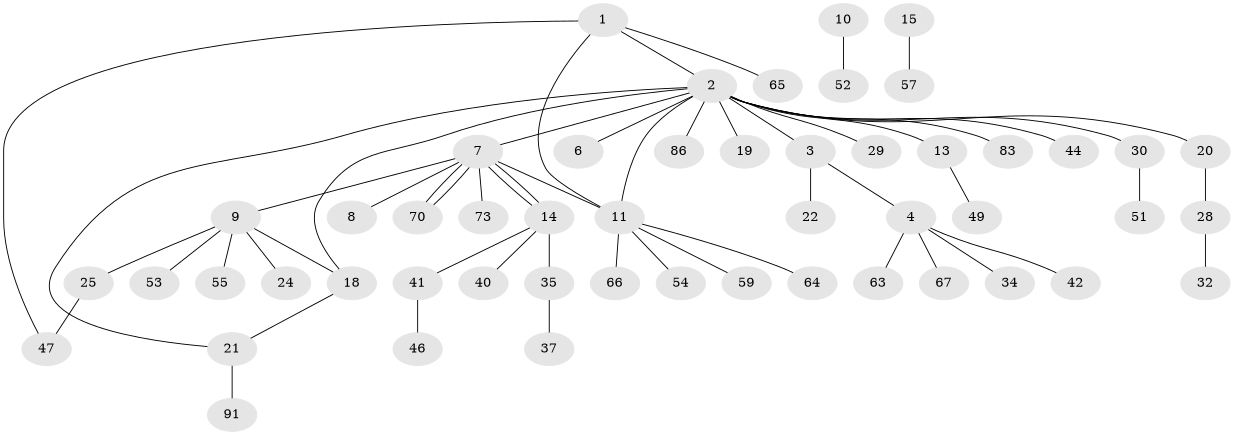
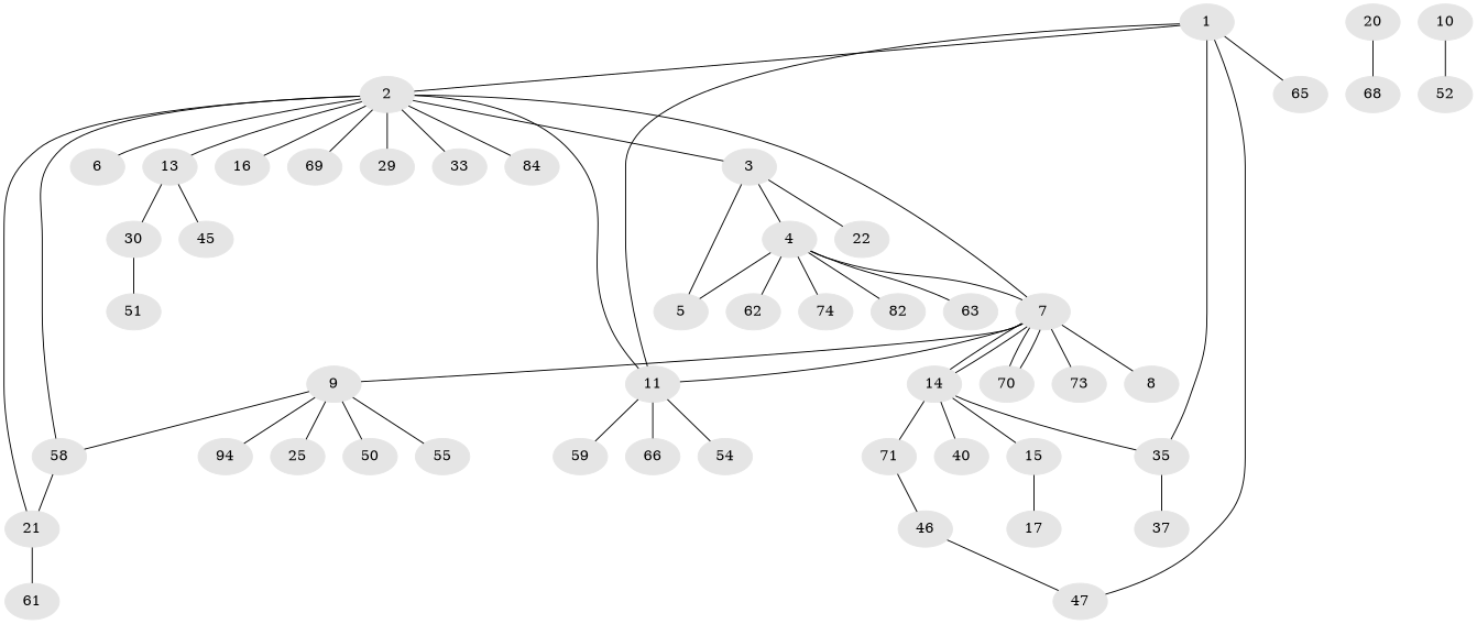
  graph {
    node [color=gray90 style=filled]
    1 [super="+69"]
    2 [super="+12"]
    11 [super="+38"]
    35 [super="+43"]
    47 [super="+48"]
    65
    3 [super="+31"]
    6
    7 [super="+57"]
    13 [super="+26"]
-   16 [label=86]
-   18
-   19
+   16
+   18 [label=58]
+   19 [label=69]
    20 [super="+71"]
    21 [super="+56"]
    29
    30 [super="+60"]
-   33 [label=83]
-   44
+   33
+   44 [label=84]
    54
    59
-   64
    66 [super="+68"]
    37
    4 [super="+39"]
+   5
    22
    8
    9 [super="+49"]
    14 [super="+27"]
    70
    73
    52 [super="+72"]
    10
-   45 [label=49]
-   28
-   61 [label=91]
+   45
+   28 [label=68]
+   61
    51
-   34
-   42
+   34 [label=74]
+   42 [label=82]
    63
-   67
-   24
+   67 [label=62]
+   24 [label=94]
    25
-   53
+   53 [label=50]
    55 [super="+62"]
    15
    40
-   41 [super="+50"]
-   17 [super="+23" label=57]
+   41 [super="+50" label=71]
+   17 [super="+23"]
    46
-   32 [super="+36"]
    1 -- 2
    1 -- 11
+   1 -- 35
    1 -- 47
    1 -- 65
    2 -- 11
    2 -- 3
    2 -- 6
    2 -- 7
    2 -- 13
    2 -- 16
    2 -- 18
    2 -- 19
-   2 -- 20
    2 -- 21
    2 -- 29
-   2 -- 30
+   13 -- 30
    2 -- 33
    2 -- 44
    11 -- 54
    11 -- 59
-   11 -- 64
    11 -- 66
    35 -- 37
    3 -- 4
+   3 -- 5
    3 -- 22
    7 -- 11 [weight=2]
    7 -- 8
    7 -- 9
    7 -- 14
    7 -- 14
    7 -- 70
    7 -- 70
    7 -- 73
    13 -- 45
    18 -- 21
    20 -- 28
    21 -- 61
    30 -- 51
+   4 -- 7
+   4 -- 5
    4 -- 34
    4 -- 42
    4 -- 63
    4 -- 67
    9 -- 18
    9 -- 24
    9 -- 25
    9 -- 53
    9 -- 55
    14 -- 35
+   14 -- 15
    14 -- 40
    14 -- 41
    10 -- 52
-   28 -- 32
    15 -- 17
    41 -- 46
-   25 -- 47
+   46 -- 47
  }
